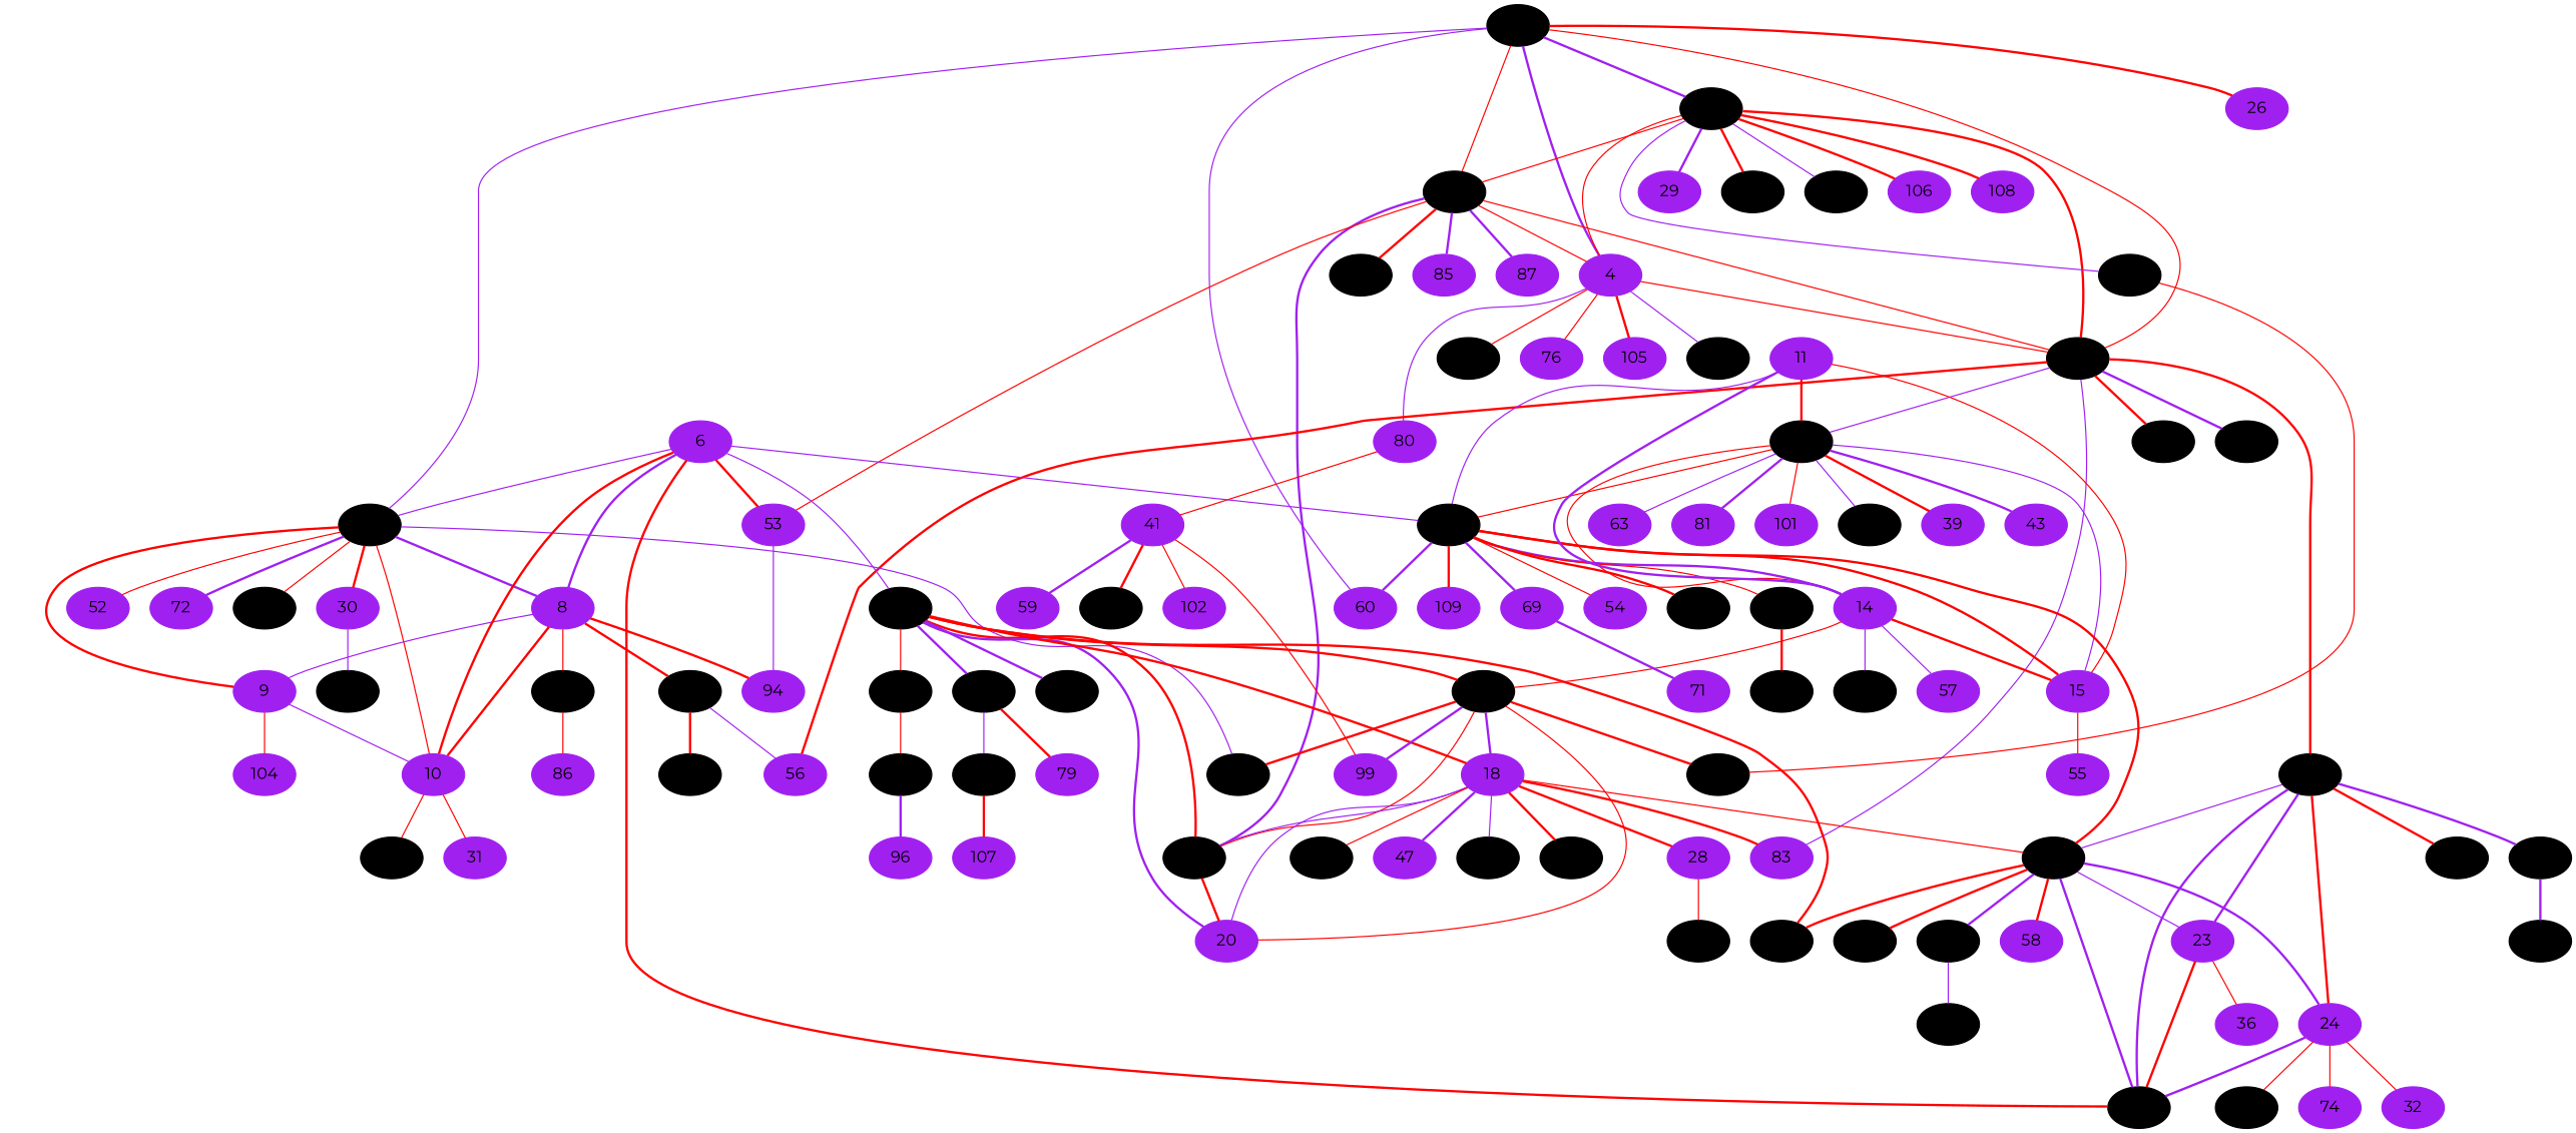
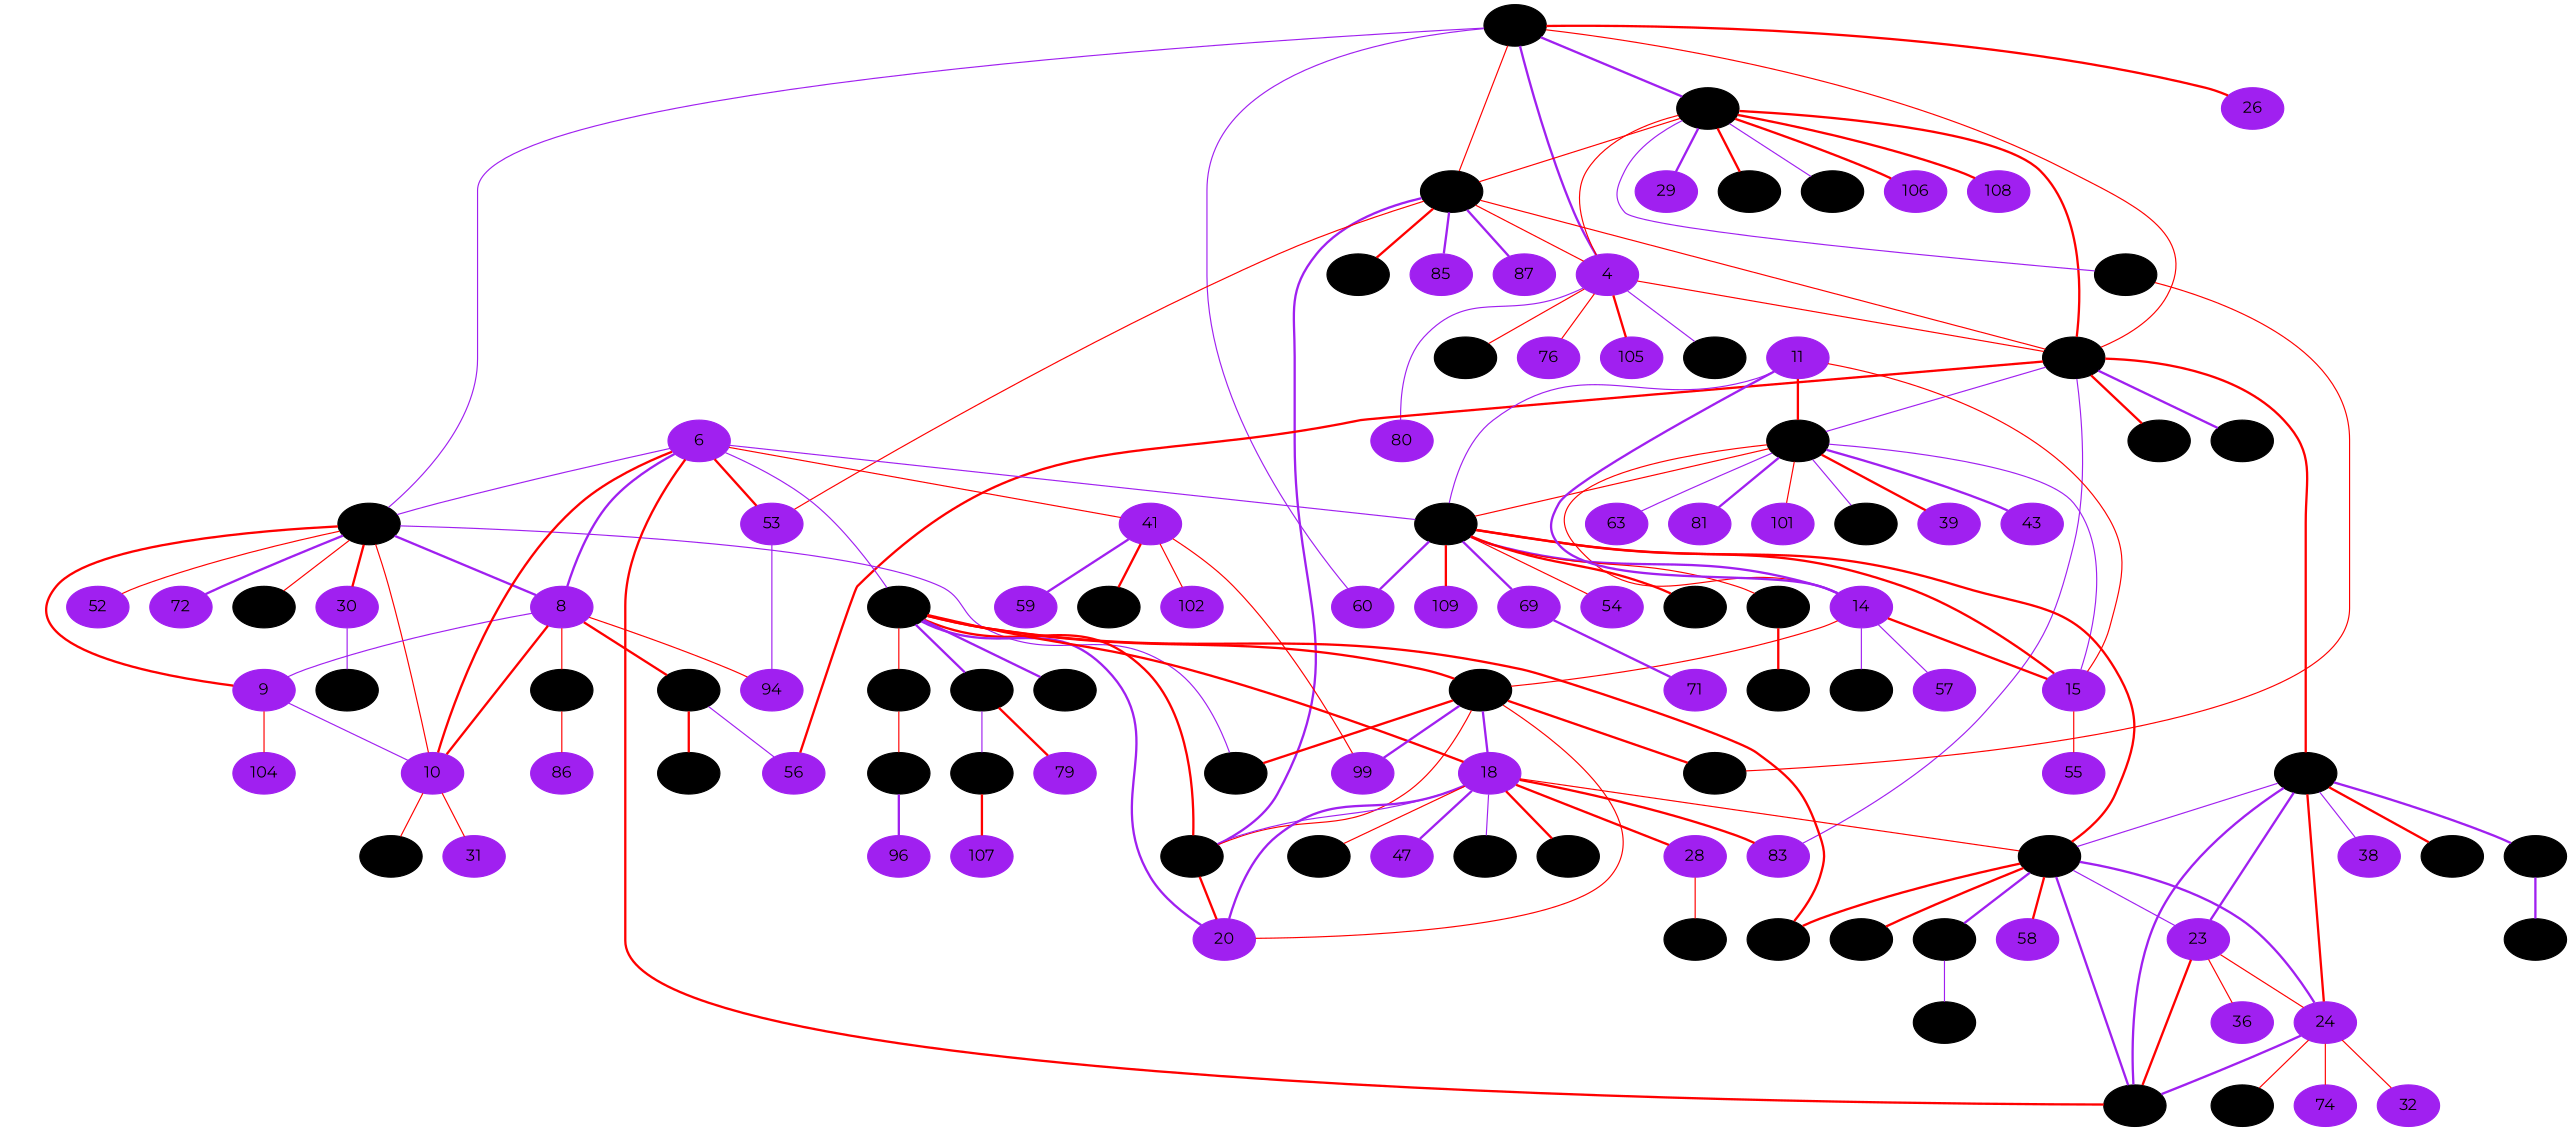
  graph {
    fontname=Montserrat
    node [color=purple fontname=Montserrat style=filled]
    edge [color=red fontname=Montserrat style=bold]
    1 [color=black]
    2 [color=black]
    3 [color=black]
    4
    5 [color=black]
    7 [color=black]
    26
    60
    29
    49 [color=black]
    92 [color=black]
    100 [color=black]
    106
    108
    19 [color=black]
    42 [color=black]
    53
    85
    87
    37 [color=black]
    40 [color=black]
    76
    80
    105
    12 [color=black]
    21 [color=black]
    56
    61 [color=black]
    62 [color=black]
    83
    8
    9
    10
    30
    52
    72
    91 [color=black]
    95 [color=black]
    50 [color=black]
    20
    94
    13 [color=black]
    14
    15
    35 [color=black]
    39
    43
    63
    81
    101
    25 [color=black]
    22 [color=black]
    23
    24
+   38
    51 [color=black]
    64 [color=black]
    6
    16 [color=black]
    41
    46 [color=black]
    66 [color=black]
    104
    31
    75 [color=black]
    34 [color=black]
    54
    69
    82 [color=black]
    109
    17 [color=black]
    18
    33 [color=black]
    44 [color=black]
    48 [color=black]
    97 [color=black]
    99
    59
    90 [color=black]
    102
    70 [color=black]
    98 [color=black]
    86
    11
    57
    73 [color=black]
    55
    58
    77 [color=black]
    78 [color=black]
    65 [color=black]
    71
    27 [color=black]
    28
    47
    68 [color=black]
    103 [color=black]
    45 [color=black]
    79
    88 [color=black]
    89 [color=black]
    36
    32
    67 [color=black]
    74
    93 [color=black]
    84 [color=black]
    107
    96
    1 -- 2 [color=purple]
    1 -- 3 [style=solid]
    1 -- 4 [color=purple]
    1 -- 5 [style=solid]
    1 -- 7 [color=purple style=solid]
    1 -- 26
    1 -- 60 [color=purple style=solid]
    2 -- 3 [style=solid]
    2 -- 4 [style=solid]
    2 -- 5
    2 -- 29 [color=purple]
    2 -- 49 [color=purple style=solid]
    2 -- 92
    2 -- 100 [color=purple style=solid]
    2 -- 106
    2 -- 108
    3 -- 4 [style=solid]
    3 -- 5 [style=solid]
    3 -- 19 [color=purple]
    3 -- 42
    3 -- 53 [style=solid]
    3 -- 85 [color=purple]
    3 -- 87 [color=purple]
    4 -- 5 [style=solid]
    4 -- 37 [color=purple style=solid]
    4 -- 40 [style=solid]
    4 -- 76 [style=solid]
    4 -- 80 [color=purple style=solid]
    4 -- 105
    5 -- 12 [color=purple style=solid]
    5 -- 21
    5 -- 56
    5 -- 61 [color=purple]
    5 -- 62
    5 -- 83 [color=purple style=solid]
    7 -- 8 [color=purple]
    7 -- 9
    7 -- 10 [style=solid]
    7 -- 30
    7 -- 52 [style=solid]
    7 -- 72 [color=purple]
    7 -- 91 [color=purple style=solid]
    7 -- 95 [style=solid]
    49 -- 50 [style=solid]
    19 -- 20
    53 -- 94 [color=purple style=solid]
    12 -- 13 [style=solid]
    12 -- 14 [style=solid]
    12 -- 15 [color=purple style=solid]
    12 -- 35 [color=purple style=solid]
    12 -- 39
    12 -- 43 [color=purple]
    12 -- 63 [color=purple style=solid]
    12 -- 81 [color=purple]
    12 -- 101 [style=solid]
    21 -- 25 [color=purple]
    21 -- 22 [color=purple style=solid]
    21 -- 23 [color=purple]
    21 -- 24
+   21 -- 38 [color=purple style=solid]
    21 -- 51
    21 -- 64 [color=purple]
    8 -- 9 [color=purple style=solid]
    8 -- 10
-   8 -- 94
+   8 -- 94 [style=solid]
    8 -- 46
    8 -- 66 [style=solid]
    9 -- 10 [color=purple style=solid]
    9 -- 104 [style=solid]
    10 -- 31 [style=solid]
    10 -- 75 [style=solid]
    30 -- 70 [color=purple style=solid]
    13 -- 60 [color=purple]
    13 -- 14 [color=purple]
    13 -- 15
    13 -- 22
    13 -- 34 [style=solid]
    13 -- 54 [style=solid]
    13 -- 69 [color=purple]
    13 -- 82
    13 -- 109
    14 -- 15
    14 -- 17 [style=solid]
    14 -- 57 [color=purple style=solid]
    14 -- 73 [color=purple style=solid]
    15 -- 55 [style=solid]
    22 -- 25 [color=purple]
    22 -- 23 [color=purple style=solid]
    22 -- 24 [color=purple]
    22 -- 97
    22 -- 58
    22 -- 77
    22 -- 78 [color=purple]
    23 -- 25
+   23 -- 24 [style=solid]
    23 -- 36 [style=solid]
    24 -- 25 [color=purple]
    24 -- 32 [style=solid]
    24 -- 67 [style=solid]
    24 -- 74 [style=solid]
    64 -- 93 [color=purple]
    6 -- 7 [color=purple style=solid]
    6 -- 53
    6 -- 8 [color=purple]
    6 -- 10
    6 -- 13 [color=purple style=solid]
    6 -- 25
    6 -- 16 [color=purple style=solid]
-   80 -- 41 [style=solid]
+   6 -- 41 [style=solid]
    16 -- 19
    16 -- 20 [color=purple]
    16 -- 17
    16 -- 18
    16 -- 33 [color=purple]
    16 -- 44 [color=purple]
    16 -- 48 [style=solid]
    16 -- 97
    41 -- 99 [style=solid]
    41 -- 59 [color=purple]
    41 -- 90
    41 -- 102 [style=solid]
    46 -- 56 [color=purple style=solid]
    46 -- 98
    66 -- 86 [style=solid]
    34 -- 65
    69 -- 71 [color=purple]
    17 -- 19 [style=solid]
    17 -- 91
    17 -- 50
    17 -- 20 [style=solid]
    17 -- 18 [color=purple]
    17 -- 99 [color=purple]
    18 -- 19 [color=purple style=solid]
    18 -- 83
-   18 -- 20 [color=purple style=solid]
+   18 -- 20 [color=purple]
    18 -- 22 [style=solid]
    18 -- 27 [style=solid]
    18 -- 28
    18 -- 47 [color=purple]
    18 -- 68 [color=purple style=solid]
    18 -- 103
    33 -- 45 [color=purple style=solid]
    33 -- 79
    48 -- 88 [style=solid]
    11 -- 12
    11 -- 13 [color=purple style=solid]
    11 -- 14 [color=purple]
    11 -- 15 [style=solid]
    78 -- 84 [color=purple style=solid]
    28 -- 89 [style=solid]
    45 -- 107
    88 -- 96 [color=purple]
  }
